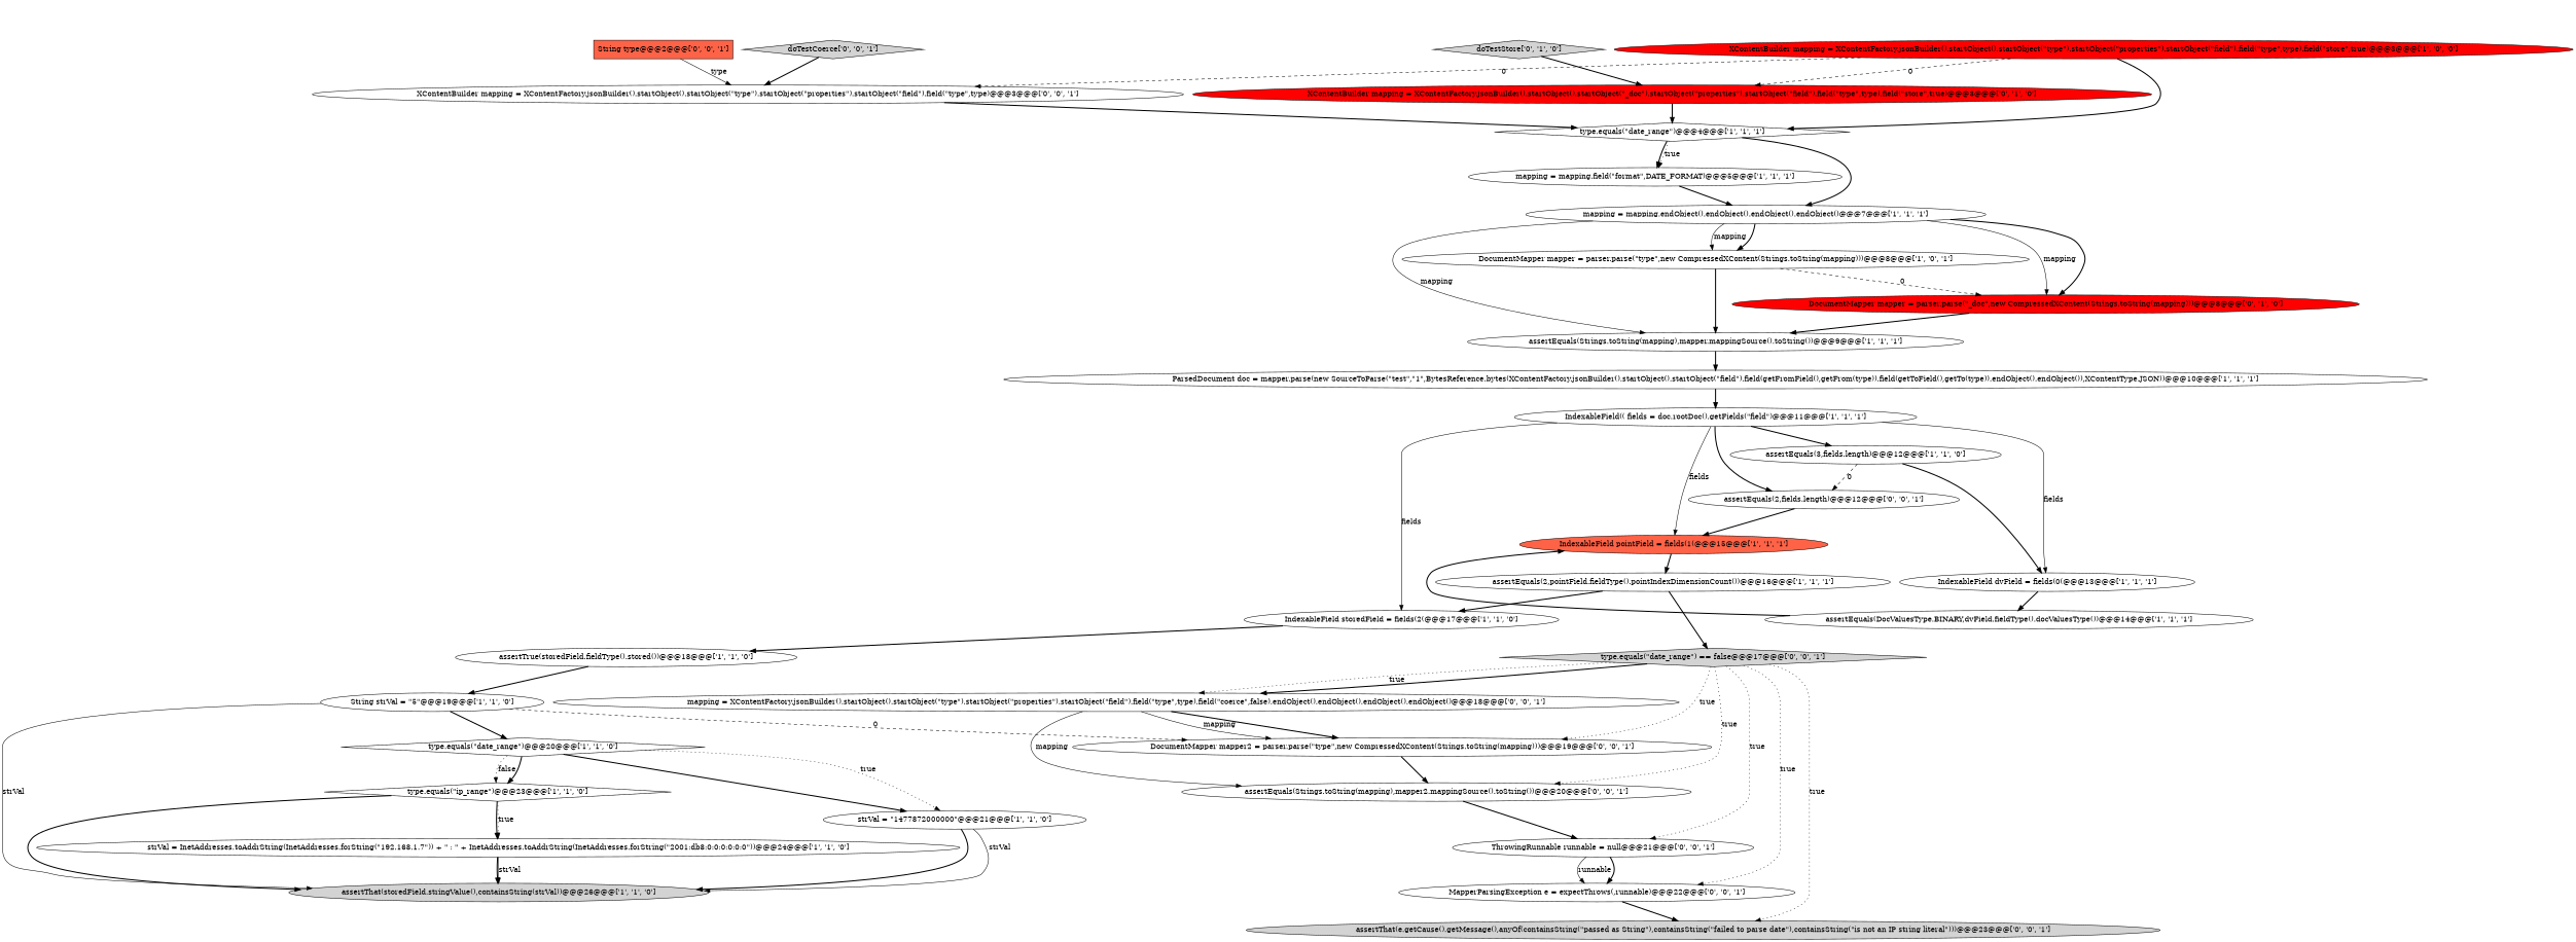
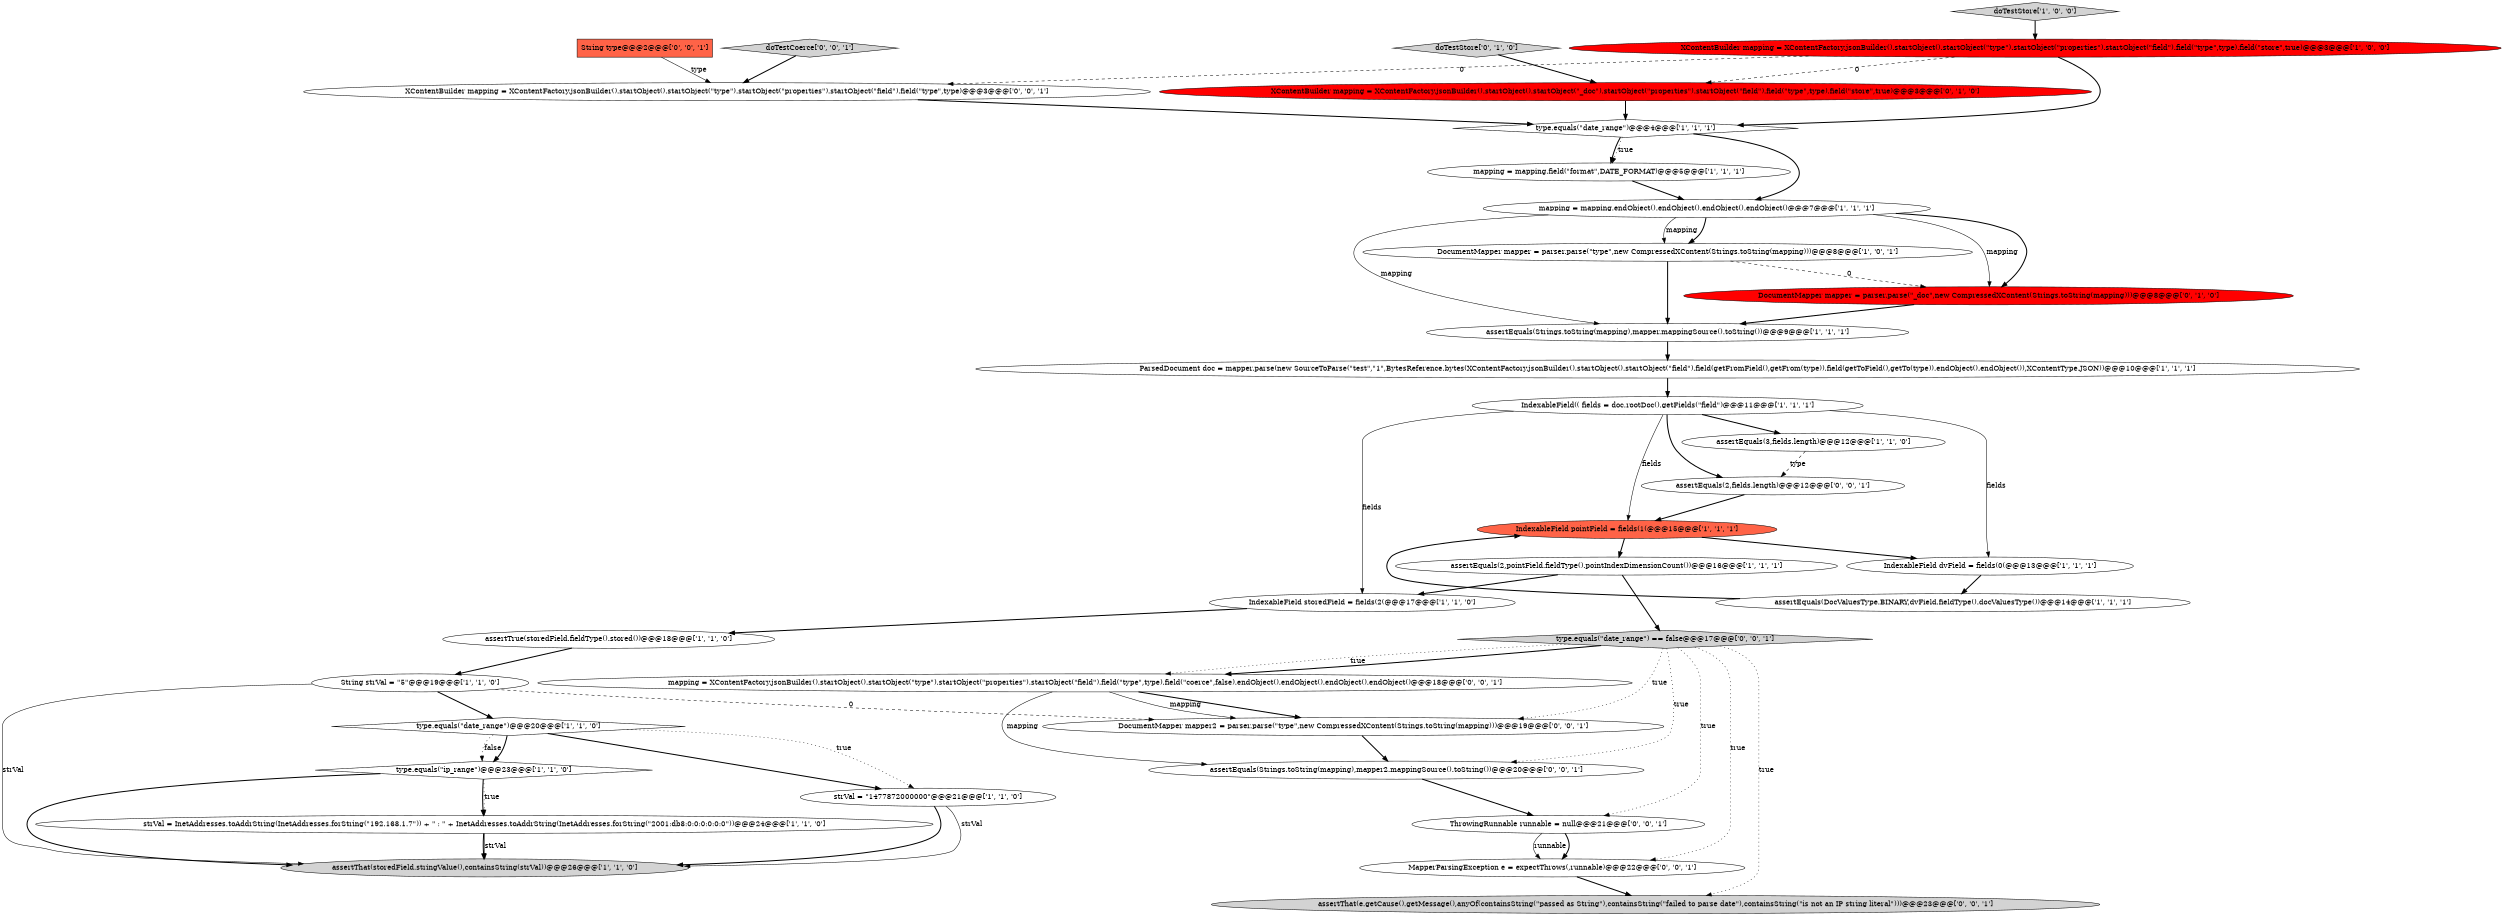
  digraph {
    node [fillcolor=white shape=ellipse style=filled]
    edge [style=bold]
    n1 [label="ThrowingRunnable runnable = null@@@21@@@['0', '0', '1']"]
    n2 [label="MapperParsingException e = expectThrows(,runnable)@@@22@@@['0', '0', '1']"]
    n3 [fillcolor=lightgray label="assertThat(e.getCause().getMessage(),anyOf(containsString(\"passed as String\"),containsString(\"failed to parse date\"),containsString(\"is not an IP string literal\")))@@@23@@@['0', '0', '1']"]
    n4 [label="mapping = mapping.field(\"format\",DATE_FORMAT)@@@5@@@['1', '1', '1']"]
    n5 [label="mapping = mapping.endObject().endObject().endObject().endObject()@@@7@@@['1', '1', '1']"]
    n6 [label="DocumentMapper mapper = parser.parse(\"type\",new CompressedXContent(Strings.toString(mapping)))@@@8@@@['1', '0', '1']"]
    n7 [label="assertEquals(Strings.toString(mapping),mapper.mappingSource().toString())@@@9@@@['1', '1', '1']"]
    n8 [fillcolor=red label="DocumentMapper mapper = parser.parse(\"_doc\",new CompressedXContent(Strings.toString(mapping)))@@@8@@@['0', '1', '0']"]
    n9 [label="strVal = \"1477872000000\"@@@21@@@['1', '1', '0']"]
    n10 [fillcolor=lightgray label="assertThat(storedField.stringValue(),containsString(strVal))@@@26@@@['1', '1', '0']"]
    n11 [fillcolor=lightgray label="type.equals(\"date_range\") == false@@@17@@@['0', '0', '1']" shape=diamond]
    n12 [label="assertEquals(Strings.toString(mapping),mapper2.mappingSource().toString())@@@20@@@['0', '0', '1']"]
    n13 [label="mapping = XContentFactory.jsonBuilder().startObject().startObject(\"type\").startObject(\"properties\").startObject(\"field\").field(\"type\",type).field(\"coerce\",false).endObject().endObject().endObject().endObject()@@@18@@@['0', '0', '1']"]
    n14 [label="DocumentMapper mapper2 = parser.parse(\"type\",new CompressedXContent(Strings.toString(mapping)))@@@19@@@['0', '0', '1']"]
    n15 [label="ParsedDocument doc = mapper.parse(new SourceToParse(\"test\",\"1\",BytesReference.bytes(XContentFactory.jsonBuilder().startObject().startObject(\"field\").field(getFromField(),getFrom(type)).field(getToField(),getTo(type)).endObject().endObject()),XContentType.JSON))@@@10@@@['1', '1', '1']"]
    n16 [label="assertEquals(DocValuesType.BINARY,dvField.fieldType().docValuesType())@@@14@@@['1', '1', '1']"]
    n17 [fillcolor=tomato label="IndexableField pointField = fields(1(@@@15@@@['1', '1', '1']"]
    n18 [label="assertEquals(2,pointField.fieldType().pointIndexDimensionCount())@@@16@@@['1', '1', '1']"]
    n19 [label="IndexableField storedField = fields(2(@@@17@@@['1', '1', '0']"]
    n20 [label="assertTrue(storedField.fieldType().stored())@@@18@@@['1', '1', '0']"]
    n21 [label="String strVal = \"5\"@@@19@@@['1', '1', '0']"]
    n22 [label="type.equals(\"date_range\")@@@20@@@['1', '1', '0']" shape=diamond]
    n23 [label="assertEquals(2,fields.length)@@@12@@@['0', '0', '1']"]
    n24 [label="IndexableField dvField = fields(0(@@@13@@@['1', '1', '1']"]
    n25 [fillcolor=lightgray label="doTestCoerce['0', '0', '1']" shape=diamond]
    n26 [label="XContentBuilder mapping = XContentFactory.jsonBuilder().startObject().startObject(\"type\").startObject(\"properties\").startObject(\"field\").field(\"type\",type)@@@3@@@['0', '0', '1']"]
    n27 [label="type.equals(\"date_range\")@@@4@@@['1', '1', '1']" shape=diamond]
    n28 [fillcolor=tomato label="String type@@@2@@@['0', '0', '1']" shape=box]
    n29 [label="assertEquals(3,fields.length)@@@12@@@['1', '1', '0']"]
    n30 [label="type.equals(\"ip_range\")@@@23@@@['1', '1', '0']" shape=diamond]
    n31 [label="strVal = InetAddresses.toAddrString(InetAddresses.forString(\"192.168.1.7\")) + \" : \" + InetAddresses.toAddrString(InetAddresses.forString(\"2001:db8:0:0:0:0:0:0\"))@@@24@@@['1', '1', '0']"]
    n32 [fillcolor=lightgray label="doTestStore['0', '1', '0']" shape=diamond]
    n33 [fillcolor=red label="XContentBuilder mapping = XContentFactory.jsonBuilder().startObject().startObject(\"_doc\").startObject(\"properties\").startObject(\"field\").field(\"type\",type).field(\"store\",true)@@@3@@@['0', '1', '0']"]
    n34 [label="IndexableField(( fields = doc.rootDoc().getFields(\"field\")@@@11@@@['1', '1', '1']"]
+   n35 [fillcolor=lightgray label="doTestStore['1', '0', '0']" shape=diamond]
    n36 [fillcolor=red label="XContentBuilder mapping = XContentFactory.jsonBuilder().startObject().startObject(\"type\").startObject(\"properties\").startObject(\"field\").field(\"type\",type).field(\"store\",true)@@@3@@@['1', '0', '0']"]
    n1 -> n2
    n1 -> n2 [label=runnable style=solid]
    n2 -> n3
    n4 -> n5
    n5 -> n6
    n5 -> n6 [label=mapping style=solid]
    n5 -> n7 [label=mapping style=solid]
    n5 -> n8
    n5 -> n8 [label=mapping style=solid]
    n6 -> n7
    n6 -> n8 [label=0 style=dashed]
    n7 -> n15
    n8 -> n7
    n9 -> n10 [label=strVal style=solid]
    n9 -> n10
    n11 -> n1 [label=true style=dotted]
    n11 -> n2 [label=true style=dotted]
    n11 -> n3 [label=true style=dotted]
    n11 -> n12 [label=true style=dotted]
    n11 -> n13 [label=true style=dotted]
    n11 -> n13
    n11 -> n14 [label=true style=dotted]
    n12 -> n1
    n13 -> n12 [label=mapping style=solid]
    n13 -> n14
    n13 -> n14 [label=mapping style=solid]
    n14 -> n12
    n15 -> n34
    n16 -> n17
    n17 -> n18
    n18 -> n11
    n18 -> n19
    n19 -> n20
    n20 -> n21
    n21 -> n10 [label=strVal style=solid]
    n21 -> n14 [label=0 style=dashed]
    n21 -> n22
    n22 -> n9 [label=true style=dotted]
    n22 -> n9
    n22 -> n30 [label=false style=dotted]
    n22 -> n30
    n23 -> n17
    n24 -> n16
    n25 -> n26
    n26 -> n27
    n27 -> n4 [label=true style=dotted]
    n27 -> n4
    n27 -> n5
    n28 -> n26 [label=type style=solid]
-   n29 -> n23 [label=0 style=dashed]
-   n29 -> n24
+   n29 -> n23 [label=type style=dashed]
+   n17 -> n24
    n30 -> n10
    n30 -> n31 [label=true style=dotted]
    n30 -> n31
    n31 -> n10
    n31 -> n10 [label=strVal style=solid]
    n32 -> n33
    n33 -> n27
    n34 -> n17 [label=fields style=solid]
    n34 -> n19 [label=fields style=solid]
    n34 -> n23
    n34 -> n24 [label=fields style=solid]
    n34 -> n29
+   n35 -> n36
    n36 -> n26 [label=0 style=dashed]
    n36 -> n27
    n36 -> n33 [label=0 style=dashed]
  }
